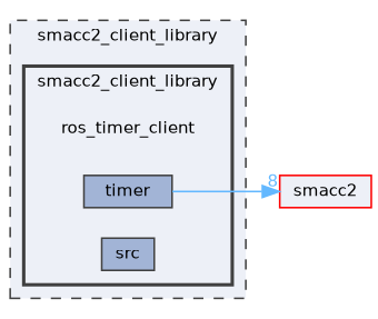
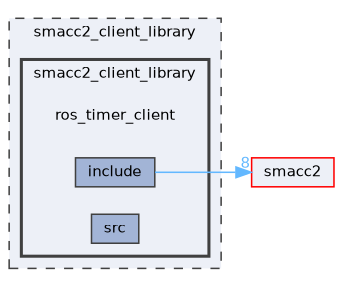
  digraph {
    compound=true
    rankdir=LR
    node [fontname=Helvetica fontsize=10 shape=box color=grey25 fillcolor="#a2b4d6" style=filled]
    n1 [height=0.2 label=ros_timer_client shape=plaintext width=0.4 color="" fillcolor="" style=""]
-   n2 [height=0.2 label=timer width=0.4]
+   n2 [height=0.2 label=include width=0.4]
    n3 [height=0.2 label=src width=0.4]
    n4 [color=red fillcolor="#edf0f7" height=0.2 label=smacc2 width=0.4]
    subgraph cluster_1 {
      bgcolor="#edf0f7"
      fontname=Helvetica
      fontsize=10
      label=smacc2_client_library
      pencolor=grey25
      style="filled,dashed"
      subgraph cluster_2 {
        bgcolor="#edf0f7"
        fontname=Helvetica
        fontsize=10
        pencolor=grey25
        style="filled,bold"
        n1
        n2
        n3
      }
    }
    n2 -> n4 [color=steelblue1 fontcolor=steelblue1 fontname=Helvetica fontsize=10 headlabel=8 labeldistance=1.5 labelfontname=Helvetica labelfontsize=10]
  }
